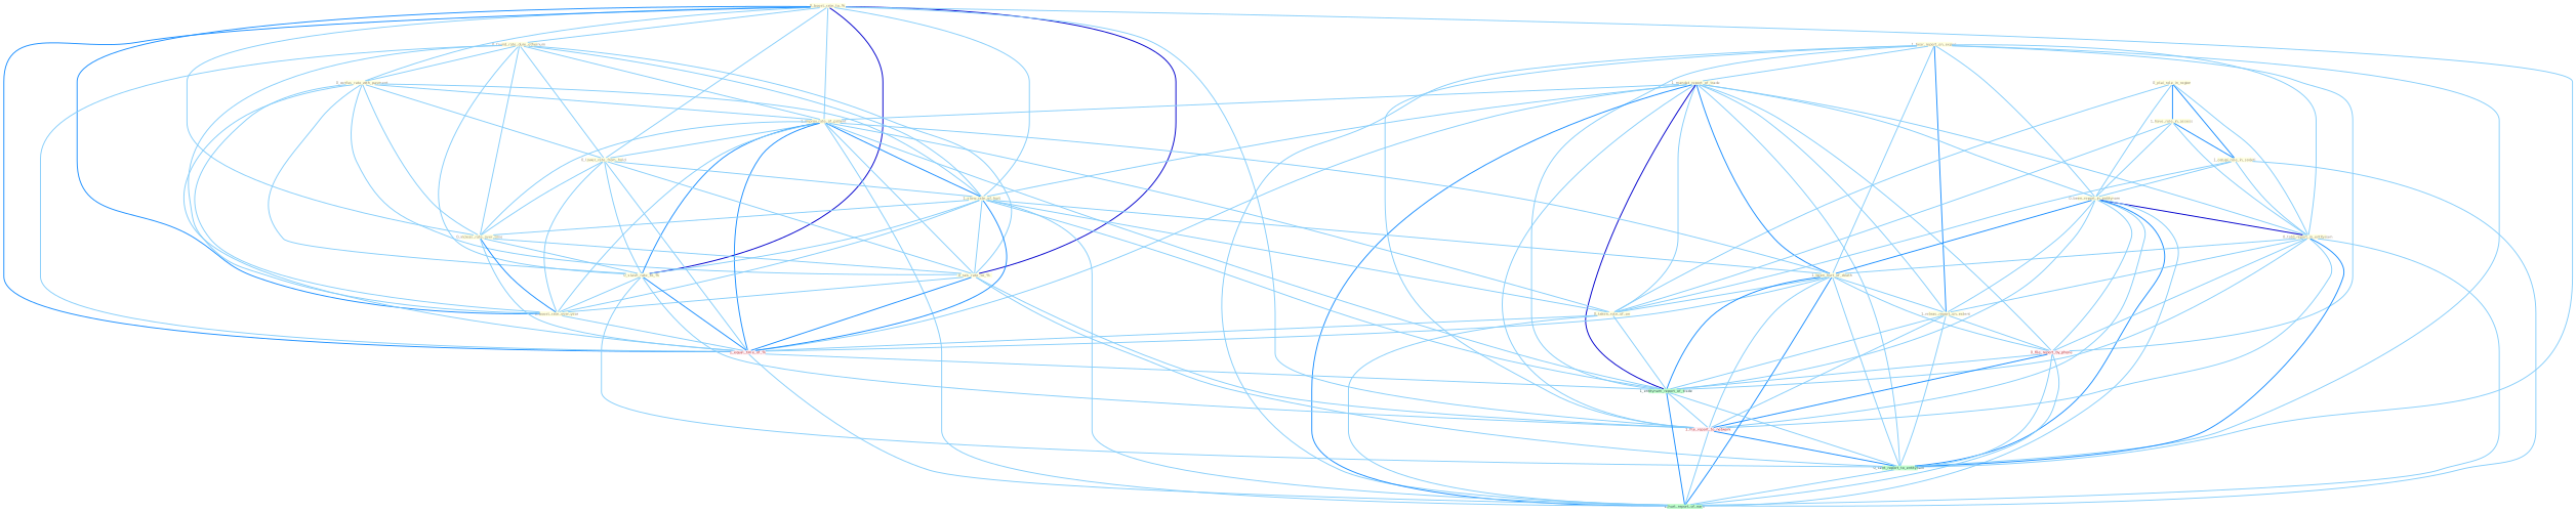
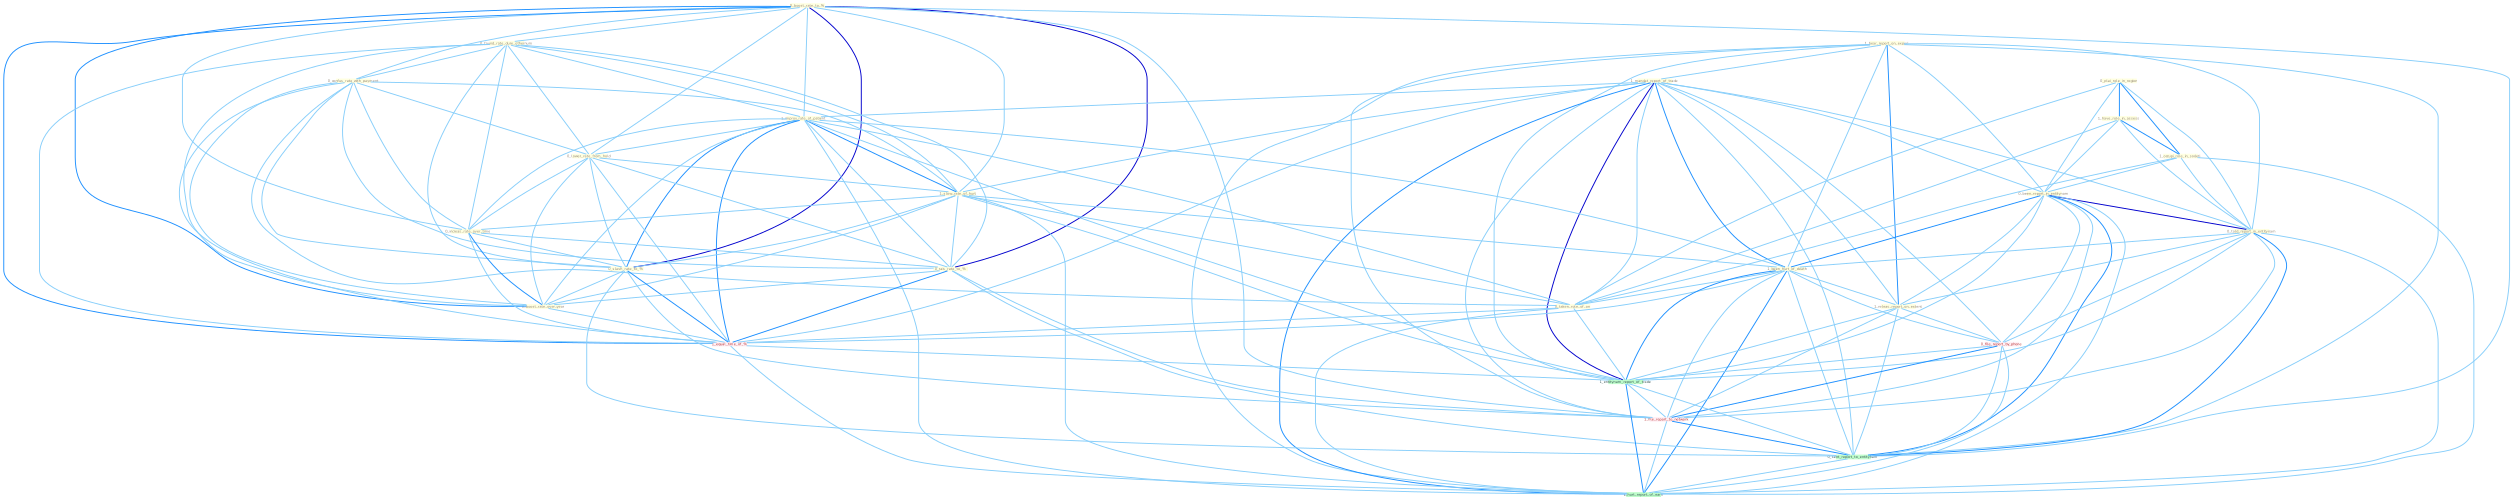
  graph {
    fontname=Nunito
    node [color="#ffffe0" fixedsize=true fontcolor="#8b7d6b" fontname=Nunito fontsize=4 shape=polygon style=filled]
    edge [color="#87cefa" fontname=Nunito w=1]
    "1_hear_report_on_experi " [height=.06 width=.5]
    "0_boost_rate_to_% " [height=.06 width=.5]
    "0_plai_role_in_region " [height=.06 width=.5]
    "0_found_rate_dure_othernum " [height=.06 width=.5]
    "1_mandat_report_of_trade " [height=.06 width=.5]
    "1_have_role_in_assess " [height=.06 width=.5]
    "0_confus_rate_with_payment " [height=.06 width=.5]
    "1_occupi_role_in_societi " [height=.06 width=.5]
    "1_improv_rate_of_patient " [height=.06 width=.5]
    "0_lower_rate_from_hold " [height=.06 width=.5]
    n11 [height=.06 label="1_slow_rate_of_hurt" width=.5]
    "0_been_report_in_entitynam " [height=.06 width=.5]
    "0_told_report_in_entitynam " [height=.06 width=.5]
    "0_increas_rate_over_time " [height=.06 width=.5]
    n15 [height=.06 label="1_been_hurt_of_death" width=.5]
    "0_slash_rate_to_% " [height=.06 width=.5]
    "0_rais_rate_to_% " [height=.06 width=.5]
    "0_boost_rate_over_year " [height=.06 width=.5]
    "1_releas_report_on_extent " [height=.06 width=.5]
    "0_taken_role_of_on " [height=.06 width=.5]
    "0_file_report_by_phone " [color="#fff0f5" fontcolor="#b22222" height=.06 width=.5]
    n22 [color="#fff0f5" fontcolor="#b22222" height=.06 label="1_equal_time_of_%" width=.5]
    "1_file_report_to_network " [color="#fff0f5" fontcolor="#b22222" height=.06 width=.5]
    "1_entitynam_report_of_trade " [color="#BDFCC9" fontcolor="#2f4f4f" height=.06 width=.5]
    "0_sent_report_to_entitynam " [color="#BDFCC9" fontcolor="#2f4f4f" height=.06 width=.5]
    "1_hurt_report_of_earn " [color="#BDFCC9" fontcolor="#2f4f4f" height=.06 width=.5]
    subgraph sub_1 {
      "1_hear_report_on_experi "
      "0_boost_rate_to_% "
      "0_plai_role_in_region "
      "0_found_rate_dure_othernum "
      "1_mandat_report_of_trade "
      "1_have_role_in_assess "
      "0_confus_rate_with_payment "
      "1_occupi_role_in_societi "
      "1_improv_rate_of_patient "
      "0_lower_rate_from_hold "
      n11
      "0_been_report_in_entitynam "
      "0_told_report_in_entitynam "
      "0_increas_rate_over_time "
      n15
      "0_slash_rate_to_% "
      "0_rais_rate_to_% "
      "0_boost_rate_over_year "
      "1_releas_report_on_extent "
      "0_taken_role_of_on "
    }
    subgraph sub_2 {
      "0_file_report_by_phone "
      n22
      "1_file_report_to_network "
    }
    "1_hear_report_on_experi " -- "1_mandat_report_of_trade "
    "1_hear_report_on_experi " -- "0_been_report_in_entitynam "
    "1_hear_report_on_experi " -- "0_told_report_in_entitynam "
    "1_hear_report_on_experi " -- n15
    "1_hear_report_on_experi " -- "1_releas_report_on_extent " [color="#1e90ff" w=2]
-   "1_hear_report_on_experi " -- "0_file_report_by_phone "
    "1_hear_report_on_experi " -- "1_file_report_to_network "
    "1_hear_report_on_experi " -- "1_entitynam_report_of_trade "
    "1_hear_report_on_experi " -- "0_sent_report_to_entitynam "
    "1_hear_report_on_experi " -- "1_hurt_report_of_earn "
    "0_boost_rate_to_% " -- "0_found_rate_dure_othernum "
    "0_boost_rate_to_% " -- "0_confus_rate_with_payment "
    "0_boost_rate_to_% " -- "1_improv_rate_of_patient "
    "0_boost_rate_to_% " -- "0_lower_rate_from_hold "
    "0_boost_rate_to_% " -- n11
    "0_boost_rate_to_% " -- "0_increas_rate_over_time "
    "0_boost_rate_to_% " -- "0_slash_rate_to_% " [color="#0000cd" w=3]
    "0_boost_rate_to_% " -- "0_rais_rate_to_% " [color="#0000cd" w=3]
    "0_boost_rate_to_% " -- "0_boost_rate_over_year " [color="#1e90ff" w=2]
    "0_boost_rate_to_% " -- n22 [color="#1e90ff" w=2]
    "0_boost_rate_to_% " -- "1_file_report_to_network "
    "0_boost_rate_to_% " -- "0_sent_report_to_entitynam "
    "0_plai_role_in_region " -- "1_have_role_in_assess " [color="#1e90ff" w=2]
    "0_plai_role_in_region " -- "1_occupi_role_in_societi " [color="#1e90ff" w=2]
    "0_plai_role_in_region " -- "0_been_report_in_entitynam "
    "0_plai_role_in_region " -- "0_told_report_in_entitynam "
    "0_plai_role_in_region " -- "0_taken_role_of_on "
    "0_found_rate_dure_othernum " -- "0_confus_rate_with_payment "
    "0_found_rate_dure_othernum " -- "1_improv_rate_of_patient "
    "0_found_rate_dure_othernum " -- "0_lower_rate_from_hold "
    "0_found_rate_dure_othernum " -- n11
    "0_found_rate_dure_othernum " -- "0_increas_rate_over_time "
    "0_found_rate_dure_othernum " -- "0_slash_rate_to_% "
    "0_found_rate_dure_othernum " -- "0_rais_rate_to_% "
    "0_found_rate_dure_othernum " -- "0_boost_rate_over_year "
    "0_found_rate_dure_othernum " -- n22
    "1_mandat_report_of_trade " -- "1_improv_rate_of_patient "
    "1_mandat_report_of_trade " -- n11
    "1_mandat_report_of_trade " -- "0_been_report_in_entitynam "
    "1_mandat_report_of_trade " -- "0_told_report_in_entitynam "
    "1_mandat_report_of_trade " -- n15 [color="#1e90ff" w=2]
    "1_mandat_report_of_trade " -- "1_releas_report_on_extent "
    "1_mandat_report_of_trade " -- "0_taken_role_of_on "
    "1_mandat_report_of_trade " -- "0_file_report_by_phone "
    "1_mandat_report_of_trade " -- n22
    "1_mandat_report_of_trade " -- "1_file_report_to_network "
    "1_mandat_report_of_trade " -- "1_entitynam_report_of_trade " [color="#0000cd" w=3]
    "1_mandat_report_of_trade " -- "0_sent_report_to_entitynam "
    "1_mandat_report_of_trade " -- "1_hurt_report_of_earn " [color="#1e90ff" w=2]
    "1_have_role_in_assess " -- "1_occupi_role_in_societi " [color="#1e90ff" w=2]
    "1_have_role_in_assess " -- "0_been_report_in_entitynam "
    "1_have_role_in_assess " -- "0_told_report_in_entitynam "
    "1_have_role_in_assess " -- "0_taken_role_of_on "
-   "0_confus_rate_with_payment " -- "1_improv_rate_of_patient "
+   "0_confus_rate_with_payment " -- "0_taken_role_of_on "
    "0_confus_rate_with_payment " -- "0_lower_rate_from_hold "
    "0_confus_rate_with_payment " -- n11
    "0_confus_rate_with_payment " -- "0_increas_rate_over_time "
    "0_confus_rate_with_payment " -- "0_slash_rate_to_% "
    "0_confus_rate_with_payment " -- "0_rais_rate_to_% "
    "0_confus_rate_with_payment " -- "0_boost_rate_over_year "
    "0_confus_rate_with_payment " -- n22
    "1_occupi_role_in_societi " -- "0_been_report_in_entitynam "
    "1_occupi_role_in_societi " -- "0_told_report_in_entitynam "
    "1_occupi_role_in_societi " -- "0_taken_role_of_on "
    "1_occupi_role_in_societi " -- "1_hurt_report_of_earn "
    "1_improv_rate_of_patient " -- "0_lower_rate_from_hold "
    "1_improv_rate_of_patient " -- n11 [color="#1e90ff" w=2]
    "1_improv_rate_of_patient " -- "0_increas_rate_over_time "
    "1_improv_rate_of_patient " -- n15
    "1_improv_rate_of_patient " -- "0_slash_rate_to_% " [color="#1e90ff"]
    "1_improv_rate_of_patient " -- "0_rais_rate_to_% "
    "1_improv_rate_of_patient " -- "0_boost_rate_over_year "
    "1_improv_rate_of_patient " -- "0_taken_role_of_on "
    "1_improv_rate_of_patient " -- n22 [color="#1e90ff" w=2]
    "1_improv_rate_of_patient " -- "1_entitynam_report_of_trade "
    "1_improv_rate_of_patient " -- "1_hurt_report_of_earn "
    "0_lower_rate_from_hold " -- n11
    "0_lower_rate_from_hold " -- "0_increas_rate_over_time "
    "0_lower_rate_from_hold " -- "0_slash_rate_to_% "
    "0_lower_rate_from_hold " -- "0_rais_rate_to_% "
    "0_lower_rate_from_hold " -- "0_boost_rate_over_year "
    "0_lower_rate_from_hold " -- n22
    n11 -- "0_increas_rate_over_time "
    n11 -- n15
    n11 -- "0_slash_rate_to_% "
    n11 -- "0_rais_rate_to_% "
    n11 -- "0_boost_rate_over_year "
    n11 -- "0_taken_role_of_on "
-   n11 -- n22 [color="#1e90ff" w=2]
    n11 -- "1_entitynam_report_of_trade "
    n11 -- "1_hurt_report_of_earn "
    "0_been_report_in_entitynam " -- "0_told_report_in_entitynam " [color="#0000cd" w=3]
    "0_been_report_in_entitynam " -- n15 [color="#1e90ff" w=2]
    "0_been_report_in_entitynam " -- "1_releas_report_on_extent "
    "0_been_report_in_entitynam " -- "0_file_report_by_phone "
    "0_been_report_in_entitynam " -- "1_file_report_to_network "
    "0_been_report_in_entitynam " -- "1_entitynam_report_of_trade "
    "0_been_report_in_entitynam " -- "0_sent_report_to_entitynam " [color="#1e90ff" w=2]
    "0_been_report_in_entitynam " -- "1_hurt_report_of_earn "
    "0_told_report_in_entitynam " -- n15
    "0_told_report_in_entitynam " -- "1_releas_report_on_extent "
    "0_told_report_in_entitynam " -- "0_file_report_by_phone "
    "0_told_report_in_entitynam " -- "1_file_report_to_network "
    "0_told_report_in_entitynam " -- "1_entitynam_report_of_trade "
    "0_told_report_in_entitynam " -- "0_sent_report_to_entitynam " [color="#1e90ff" w=2]
    "0_told_report_in_entitynam " -- "1_hurt_report_of_earn "
    "0_increas_rate_over_time " -- "0_slash_rate_to_% "
    "0_increas_rate_over_time " -- "0_rais_rate_to_% "
    "0_increas_rate_over_time " -- "0_boost_rate_over_year " [color="#1e90ff" w=2]
    "0_increas_rate_over_time " -- n22
    n15 -- "1_releas_report_on_extent "
    n15 -- "0_taken_role_of_on "
    n15 -- "0_file_report_by_phone "
    n15 -- n22
    n15 -- "1_file_report_to_network "
    n15 -- "1_entitynam_report_of_trade " [color="#1e90ff" w=2]
    n15 -- "0_sent_report_to_entitynam "
    n15 -- "1_hurt_report_of_earn " [color="#1e90ff" w=2]
    "0_slash_rate_to_% " -- "0_boost_rate_over_year "
    "0_slash_rate_to_% " -- n22 [color="#1e90ff" w=2]
    "0_slash_rate_to_% " -- "1_file_report_to_network "
    "0_slash_rate_to_% " -- "0_sent_report_to_entitynam "
    "0_rais_rate_to_% " -- "0_boost_rate_over_year "
    "0_rais_rate_to_% " -- n22 [color="#1e90ff" w=2]
    "0_rais_rate_to_% " -- "1_file_report_to_network "
    "0_rais_rate_to_% " -- "0_sent_report_to_entitynam "
    "0_boost_rate_over_year " -- n22
    "1_releas_report_on_extent " -- "0_file_report_by_phone "
    "1_releas_report_on_extent " -- "1_file_report_to_network "
    "1_releas_report_on_extent " -- "1_entitynam_report_of_trade "
    "1_releas_report_on_extent " -- "0_sent_report_to_entitynam "
    "0_taken_role_of_on " -- n22
    "0_taken_role_of_on " -- "1_entitynam_report_of_trade "
    "0_taken_role_of_on " -- "1_hurt_report_of_earn "
    "0_file_report_by_phone " -- "1_file_report_to_network " [color="#1e90ff" w=2]
    "0_file_report_by_phone " -- "1_entitynam_report_of_trade "
    "0_file_report_by_phone " -- "0_sent_report_to_entitynam "
    "0_file_report_by_phone " -- "1_hurt_report_of_earn "
    n22 -- "1_entitynam_report_of_trade "
    n22 -- "1_hurt_report_of_earn "
    "1_file_report_to_network " -- "0_sent_report_to_entitynam " [color="#1e90ff" w=2]
    "1_file_report_to_network " -- "1_hurt_report_of_earn "
    "1_entitynam_report_of_trade " -- "1_file_report_to_network "
    "1_entitynam_report_of_trade " -- "0_sent_report_to_entitynam "
    "1_entitynam_report_of_trade " -- "1_hurt_report_of_earn " [color="#1e90ff" w=2]
    "0_sent_report_to_entitynam " -- "1_hurt_report_of_earn "
  }
